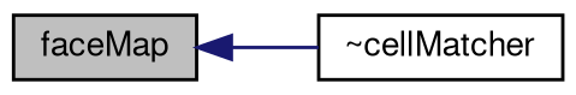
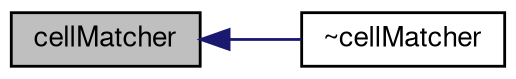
  digraph {
    rankdir=LR
    node [color=black fontname=FreeSans fontsize=10 shape=record]
-   n1 [fillcolor=grey75 fontcolor=black height=0.2 label=faceMap style=filled width=0.4]
+   n1 [fillcolor=grey75 fontcolor=black height=0.2 label=cellMatcher style=filled width=0.4]
    n2 [height=0.2 label="~cellMatcher" width=0.4]
    n1 -> n2 [color=midnightblue dir=back fontname=FreeSans fontsize=10 labelfontname=FreeSans labelfontsize=10 style=solid]
  }
